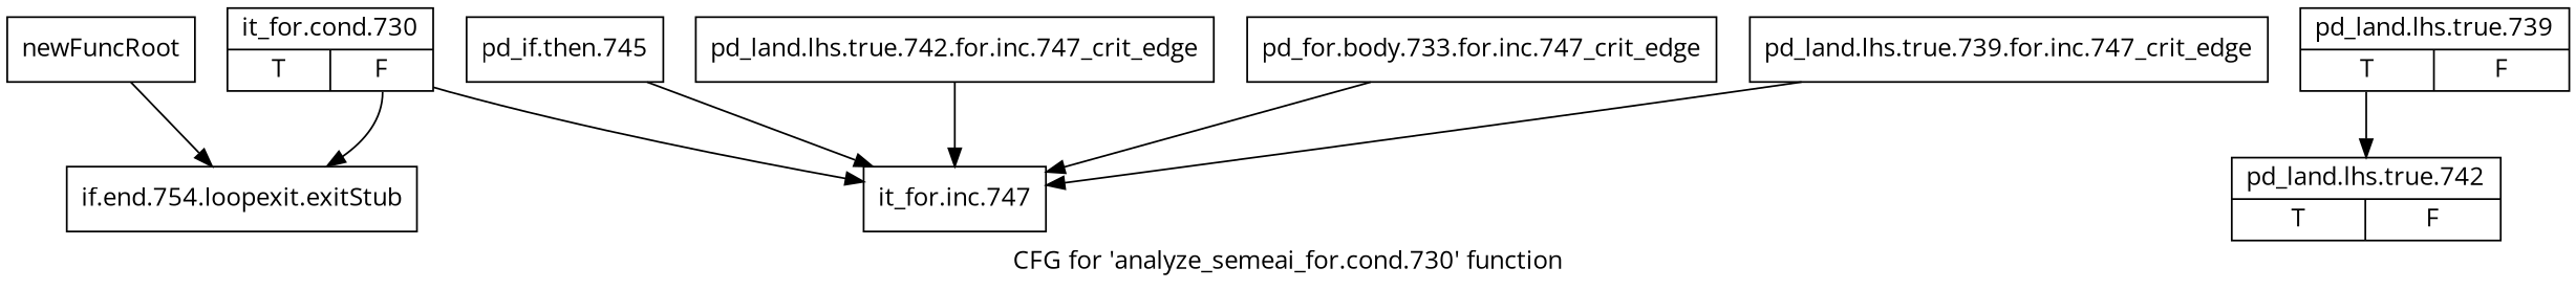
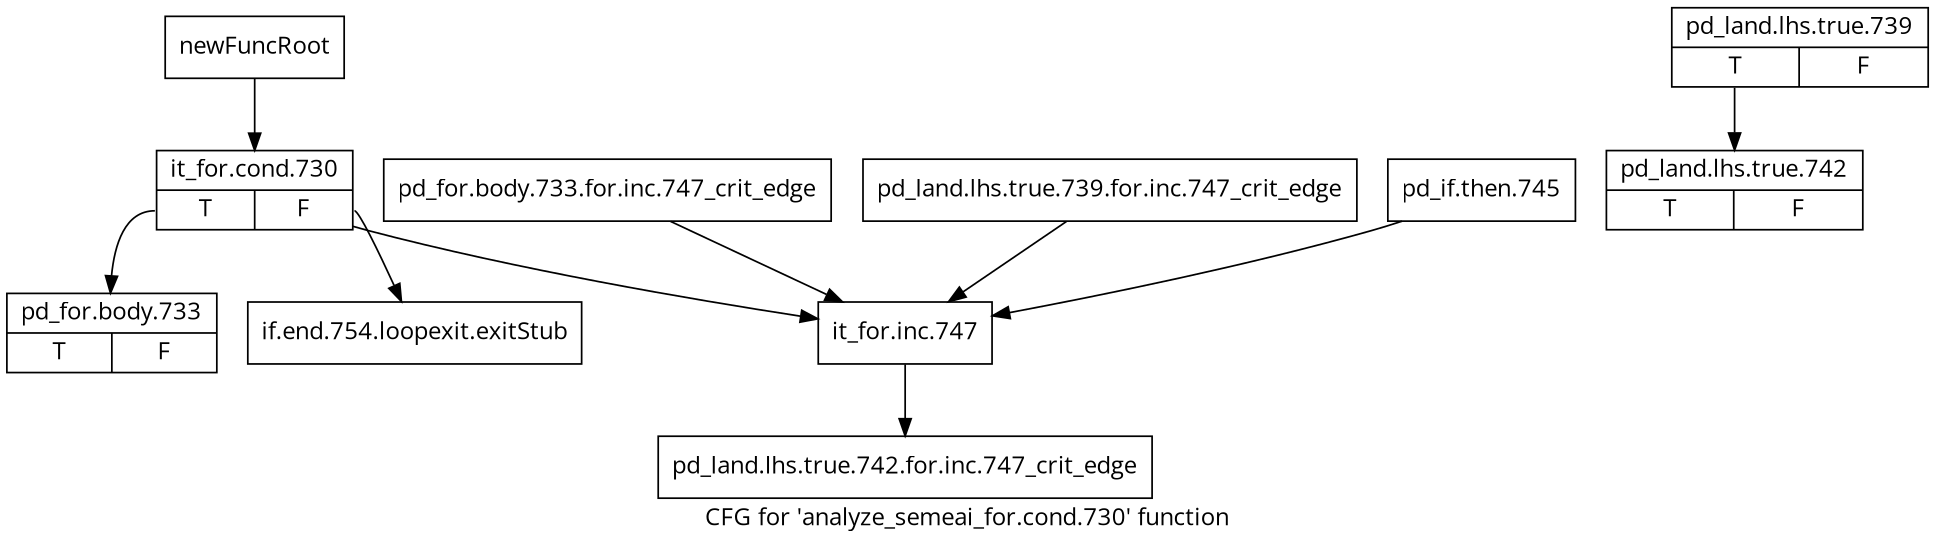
  digraph {
    fontname="Open Sans"
    label="CFG for 'analyze_semeai_for.cond.730' function"
    node [fontname="Open Sans" shape=record]
    edge [fontname="Open Sans"]
    n1 [label="{newFuncRoot}"]
    n2 [label="{it_for.cond.730|{<s0>T|<s1>F}}"]
    n3 [label="{if.end.754.loopexit.exitStub}"]
+   n4 [label="{pd_for.body.733|{<s0>T|<s1>F}}"]
    n5 [label="{it_for.inc.747}"]
    n6 [label="{pd_land.lhs.true.739|{<s0>T|<s1>F}}"]
    n7 [label="{pd_land.lhs.true.742|{<s0>T|<s1>F}}"]
    n8 [label="{pd_for.body.733.for.inc.747_crit_edge}"]
    n9 [label="{pd_land.lhs.true.739.for.inc.747_crit_edge}"]
    n10 [label="{pd_if.then.745}"]
    n11 [label="{pd_land.lhs.true.742.for.inc.747_crit_edge}"]
-   n1 -> n3
+   n1 -> n2
    n2 -> n3 [tailport=s1]
+   n2 -> n4 [tailport=s0]
    n2 -> n5
    n6 -> n7 [tailport=s0]
    n8 -> n5
    n9 -> n5
    n10 -> n5
-   n11 -> n5
+   n5 -> n11
  }
